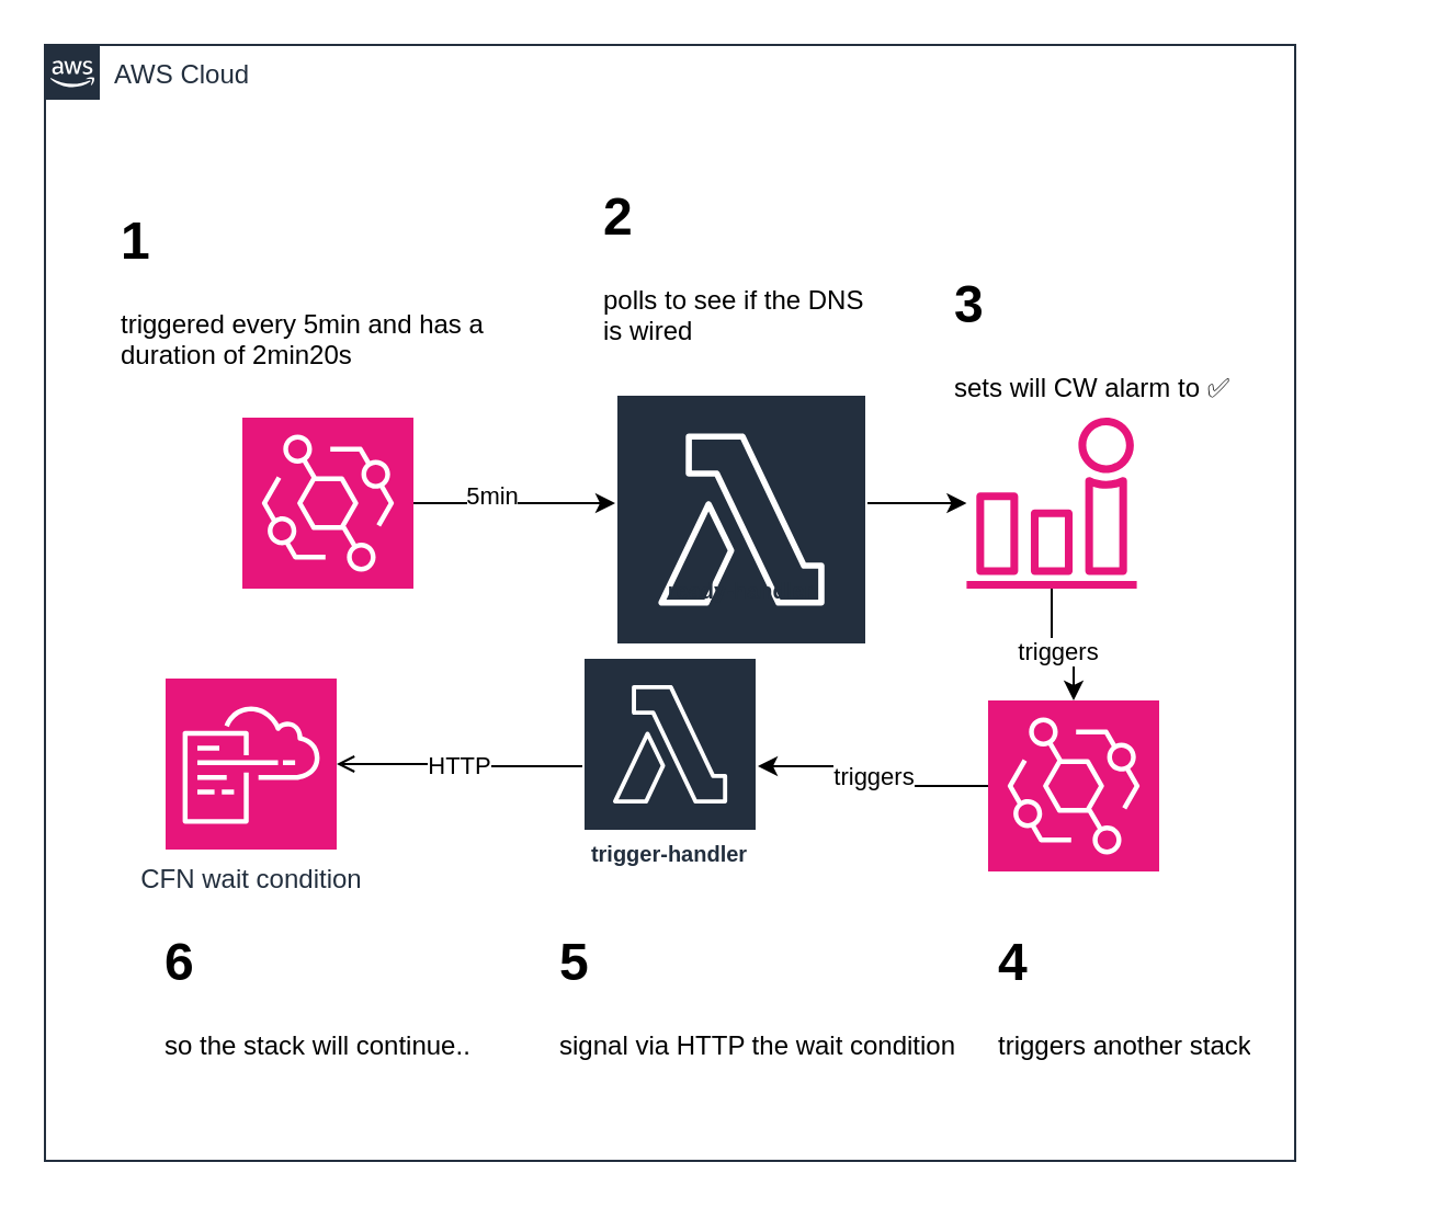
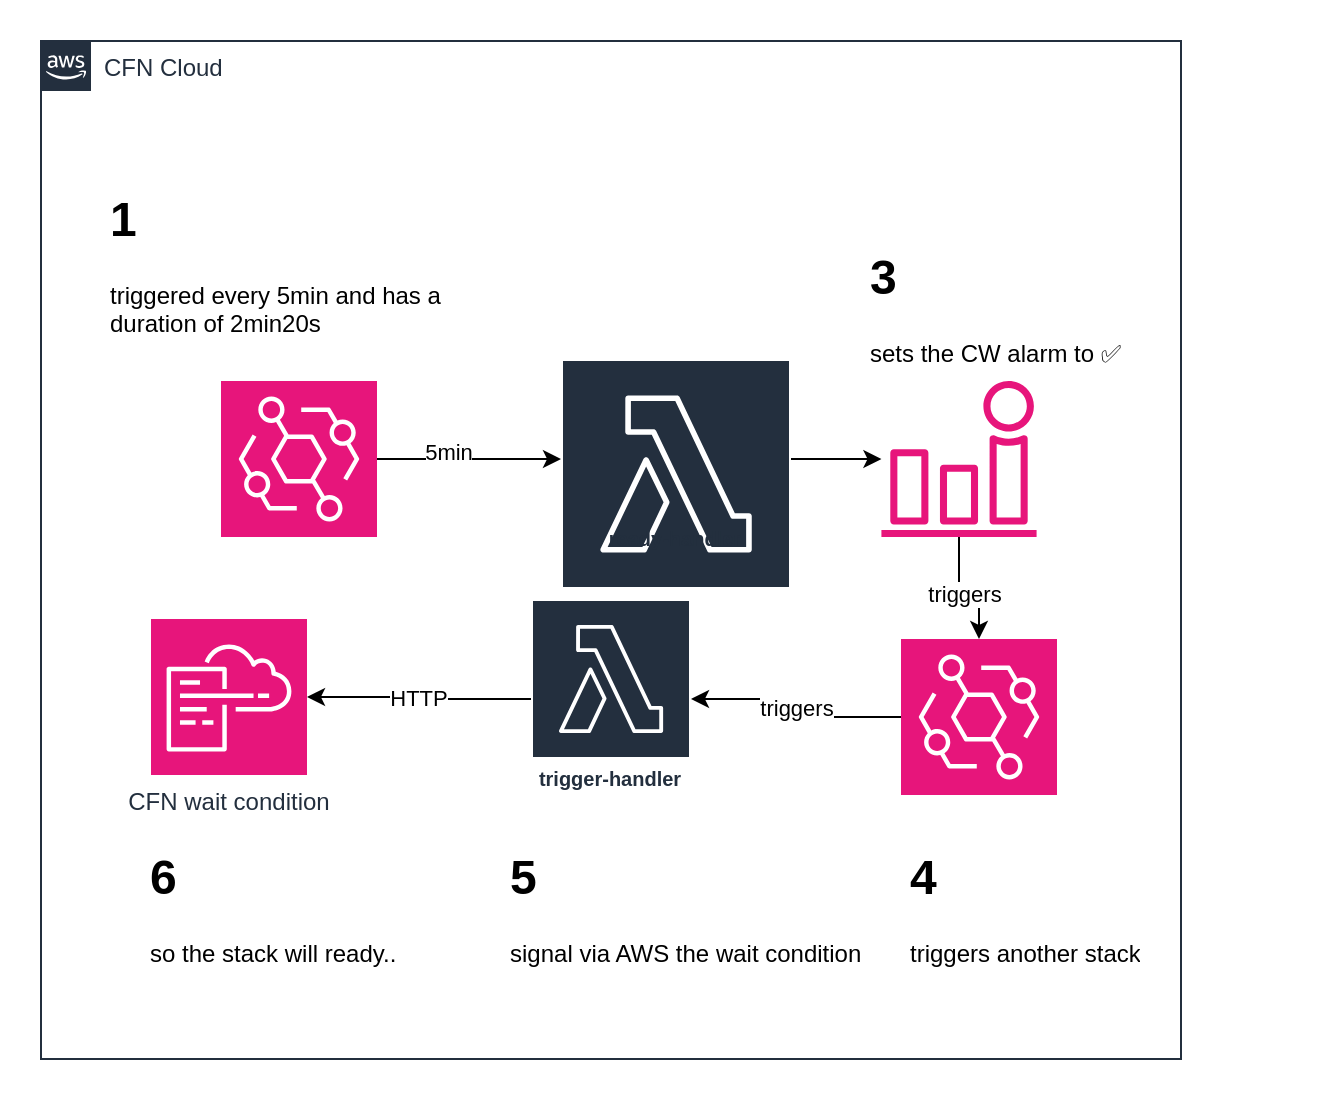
  <mxCell id="0" />
  <mxCell id="1" parent="0" />
- <mxCell id="2" value="AWS Cloud" style="points=[[0,0],[0.25,0],[0.5,0],[0.75,0],[1,0],[1,0.25],[1,0.5],[1,0.75],[1,1],[0.75,1],[0.5,1],[0.25,1],[0,1],[0,0.75],[0,0.5],[0,0.25]];outlineConnect=0;gradientColor=none;html=1;whiteSpace=wrap;fontSize=12;fontStyle=0;shape=mxgraph.aws4.group;grIcon=mxgraph.aws4.group_aws_cloud_alt;strokeColor=#232F3E;fillColor=none;verticalAlign=top;align=left;spacingLeft=30;fontColor=#232F3E;dashed=0;labelBackgroundColor=#ffffff;container=1;pointerEvents=0;collapsible=0;recursiveResize=0;" parent="1" vertex="1"><mxGeometry x="20" y="20" width="570" height="509" as="geometry" /></mxCell>
+ <mxCell id="2" value="CFN Cloud" style="points=[[0,0],[0.25,0],[0.5,0],[0.75,0],[1,0],[1,0.25],[1,0.5],[1,0.75],[1,1],[0.75,1],[0.5,1],[0.25,1],[0,1],[0,0.75],[0,0.5],[0,0.25]];outlineConnect=0;gradientColor=none;html=1;whiteSpace=wrap;fontSize=12;fontStyle=0;shape=mxgraph.aws4.group;grIcon=mxgraph.aws4.group_aws_cloud_alt;strokeColor=#232F3E;fillColor=none;verticalAlign=top;align=left;spacingLeft=30;fontColor=#232F3E;dashed=0;labelBackgroundColor=#ffffff;container=1;pointerEvents=0;collapsible=0;recursiveResize=0;" parent="1" vertex="1"><mxGeometry x="20" y="20" width="570" height="509" as="geometry" /></mxCell>
  <mxCell id="3" value="" style="edgeStyle=orthogonalEdgeStyle;rounded=0;orthogonalLoop=1;jettySize=auto;html=1;" edge="1" parent="2" source="4" target="11"><mxGeometry relative="1" as="geometry" /></mxCell>
  <mxCell id="4" value="ready-handler" style="sketch=0;outlineConnect=0;fontColor=#232F3E;gradientColor=none;strokeColor=#ffffff;fillColor=#232F3E;dashed=0;verticalLabelPosition=middle;verticalAlign=bottom;align=center;html=1;whiteSpace=wrap;fontSize=10;fontStyle=1;spacing=3;shape=mxgraph.aws4.productIcon;prIcon=mxgraph.aws4.lambda;" vertex="1" parent="2"><mxGeometry x="260" y="159" width="115" height="100" as="geometry" /></mxCell>
  <mxCell id="5" value="&lt;h1&gt;1&lt;/h1&gt;&lt;p&gt;triggered every 5min and has a duration of 2min20s&lt;/p&gt;" style="text;html=1;strokeColor=none;fillColor=none;spacing=5;spacingTop=-20;whiteSpace=wrap;overflow=hidden;rounded=0;" vertex="1" parent="2"><mxGeometry x="30" y="70" width="220" height="100" as="geometry" /></mxCell>
  <mxCell id="6" value="" style="edgeStyle=orthogonalEdgeStyle;rounded=0;orthogonalLoop=1;jettySize=auto;html=1;" edge="1" parent="2" source="8" target="4"><mxGeometry relative="1" as="geometry" /></mxCell>
  <mxCell id="7" value="5min" style="edgeLabel;html=1;align=center;verticalAlign=middle;resizable=0;points=[];" vertex="1" connectable="0" parent="6"><mxGeometry x="-0.239" y="4" relative="1" as="geometry"><mxPoint as="offset" /></mxGeometry></mxCell>
  <mxCell id="8" value="" style="sketch=0;points=[[0,0,0],[0.25,0,0],[0.5,0,0],[0.75,0,0],[1,0,0],[0,1,0],[0.25,1,0],[0.5,1,0],[0.75,1,0],[1,1,0],[0,0.25,0],[0,0.5,0],[0,0.75,0],[1,0.25,0],[1,0.5,0],[1,0.75,0]];outlineConnect=0;fontColor=#232F3E;fillColor=#E7157B;strokeColor=#ffffff;dashed=0;verticalLabelPosition=bottom;verticalAlign=top;align=center;html=1;fontSize=12;fontStyle=0;aspect=fixed;shape=mxgraph.aws4.resourceIcon;resIcon=mxgraph.aws4.eventbridge;" vertex="1" parent="2"><mxGeometry x="90" y="170" width="78" height="78" as="geometry" /></mxCell>
  <mxCell id="9" value="" style="edgeStyle=orthogonalEdgeStyle;rounded=0;orthogonalLoop=1;jettySize=auto;html=1;" edge="1" parent="2" source="11" target="14"><mxGeometry relative="1" as="geometry" /></mxCell>
  <mxCell id="10" value="triggers" style="edgeLabel;html=1;align=center;verticalAlign=middle;resizable=0;points=[];" vertex="1" connectable="0" parent="9"><mxGeometry x="-0.07" y="-3" relative="1" as="geometry"><mxPoint as="offset" /></mxGeometry></mxCell>
  <mxCell id="11" value="" style="sketch=0;outlineConnect=0;fontColor=#232F3E;gradientColor=none;fillColor=#E7157B;strokeColor=none;dashed=0;verticalLabelPosition=bottom;verticalAlign=top;align=center;html=1;fontSize=12;fontStyle=0;aspect=fixed;pointerEvents=1;shape=mxgraph.aws4.alarm;" vertex="1" parent="2"><mxGeometry x="420" y="170" width="78" height="78" as="geometry" /></mxCell>
- <mxCell id="12" value="&lt;h1&gt;3&lt;/h1&gt;&lt;p&gt;sets will CW alarm to ✅&lt;/p&gt;" style="text;html=1;strokeColor=none;fillColor=none;spacing=5;spacingTop=-20;whiteSpace=wrap;overflow=hidden;rounded=0;" vertex="1" parent="2"><mxGeometry x="410" y="99" width="190" height="81" as="geometry" /></mxCell>
+ <mxCell id="12" value="&lt;h1&gt;3&lt;/h1&gt;&lt;p&gt;sets the CW alarm to ✅&lt;/p&gt;" style="text;html=1;strokeColor=none;fillColor=none;spacing=5;spacingTop=-20;whiteSpace=wrap;overflow=hidden;rounded=0;" vertex="1" parent="2"><mxGeometry x="410" y="99" width="190" height="81" as="geometry" /></mxCell>
  <mxCell id="13" value="triggers" style="edgeStyle=orthogonalEdgeStyle;rounded=0;orthogonalLoop=1;jettySize=auto;html=1;" edge="1" parent="2" source="14" target="18"><mxGeometry relative="1" as="geometry" /></mxCell>
  <mxCell id="14" value="" style="sketch=0;points=[[0,0,0],[0.25,0,0],[0.5,0,0],[0.75,0,0],[1,0,0],[0,1,0],[0.25,1,0],[0.5,1,0],[0.75,1,0],[1,1,0],[0,0.25,0],[0,0.5,0],[0,0.75,0],[1,0.25,0],[1,0.5,0],[1,0.75,0]];outlineConnect=0;fontColor=#232F3E;fillColor=#E7157B;strokeColor=#ffffff;dashed=0;verticalLabelPosition=bottom;verticalAlign=top;align=center;html=1;fontSize=12;fontStyle=0;aspect=fixed;shape=mxgraph.aws4.resourceIcon;resIcon=mxgraph.aws4.eventbridge;" vertex="1" parent="2"><mxGeometry x="430" y="299" width="78" height="78" as="geometry" /></mxCell>
  <mxCell id="15" value="&lt;h1&gt;4&lt;/h1&gt;&lt;p&gt;triggers another stack&lt;/p&gt;" style="text;html=1;strokeColor=none;fillColor=none;spacing=5;spacingTop=-20;whiteSpace=wrap;overflow=hidden;rounded=0;" vertex="1" parent="2"><mxGeometry x="430" y="399" width="190" height="81" as="geometry" /></mxCell>
- <mxCell id="16" value="" style="edgeStyle=orthogonalEdgeStyle;rounded=0;orthogonalLoop=1;jettySize=auto;html=1;endArrow=open;" edge="1" parent="2" source="18" target="19"><mxGeometry relative="1" as="geometry" /></mxCell>
+ <mxCell id="16" value="" style="edgeStyle=orthogonalEdgeStyle;rounded=0;orthogonalLoop=1;jettySize=auto;html=1;" edge="1" parent="2" source="18" target="19"><mxGeometry relative="1" as="geometry" /></mxCell>
  <mxCell id="17" value="HTTP" style="edgeLabel;html=1;align=center;verticalAlign=middle;resizable=0;points=[];" vertex="1" connectable="0" parent="16"><mxGeometry x="0.033" relative="1" as="geometry"><mxPoint as="offset" /></mxGeometry></mxCell>
  <mxCell id="18" value="trigger-handler" style="sketch=0;outlineConnect=0;fontColor=#232F3E;gradientColor=none;strokeColor=#ffffff;fillColor=#232F3E;dashed=0;verticalLabelPosition=middle;verticalAlign=bottom;align=center;html=1;whiteSpace=wrap;fontSize=10;fontStyle=1;spacing=3;shape=mxgraph.aws4.productIcon;prIcon=mxgraph.aws4.lambda;" vertex="1" parent="2"><mxGeometry x="245" y="279" width="80" height="100" as="geometry" /></mxCell>
  <mxCell id="19" value="CFN wait condition" style="sketch=0;points=[[0,0,0],[0.25,0,0],[0.5,0,0],[0.75,0,0],[1,0,0],[0,1,0],[0.25,1,0],[0.5,1,0],[0.75,1,0],[1,1,0],[0,0.25,0],[0,0.5,0],[0,0.75,0],[1,0.25,0],[1,0.5,0],[1,0.75,0]];points=[[0,0,0],[0.25,0,0],[0.5,0,0],[0.75,0,0],[1,0,0],[0,1,0],[0.25,1,0],[0.5,1,0],[0.75,1,0],[1,1,0],[0,0.25,0],[0,0.5,0],[0,0.75,0],[1,0.25,0],[1,0.5,0],[1,0.75,0]];outlineConnect=0;fontColor=#232F3E;fillColor=#E7157B;strokeColor=#ffffff;dashed=0;verticalLabelPosition=bottom;verticalAlign=top;align=center;html=1;fontSize=12;fontStyle=0;aspect=fixed;shape=mxgraph.aws4.resourceIcon;resIcon=mxgraph.aws4.cloudformation;" vertex="1" parent="2"><mxGeometry x="55" y="289" width="78" height="78" as="geometry" /></mxCell>
- <mxCell id="20" value="&lt;h1&gt;2&lt;/h1&gt;&lt;p&gt;polls to see if the DNS is wired&lt;/p&gt;" style="text;html=1;strokeColor=none;fillColor=none;spacing=5;spacingTop=-20;whiteSpace=wrap;overflow=hidden;rounded=0;" vertex="1" parent="2"><mxGeometry x="250" y="59" width="130" height="81" as="geometry" /></mxCell>
- <mxCell id="21" value="&lt;h1&gt;6&lt;/h1&gt;&lt;p&gt;so the stack will continue..&lt;/p&gt;" style="text;html=1;strokeColor=none;fillColor=none;spacing=5;spacingTop=-20;whiteSpace=wrap;overflow=hidden;rounded=0;" vertex="1" parent="2"><mxGeometry x="50" y="399" width="190" height="81" as="geometry" /></mxCell>
- <mxCell id="22" value="&lt;h1&gt;5&lt;/h1&gt;&lt;p&gt;signal via HTTP the wait condition&lt;/p&gt;" style="text;html=1;strokeColor=none;fillColor=none;spacing=5;spacingTop=-20;whiteSpace=wrap;overflow=hidden;rounded=0;" vertex="1" parent="2"><mxGeometry x="230" y="399" width="190" height="81" as="geometry" /></mxCell>
+ <mxCell id="21" value="&lt;h1&gt;6&lt;/h1&gt;&lt;p&gt;so the stack will ready..&lt;/p&gt;" style="text;html=1;strokeColor=none;fillColor=none;spacing=5;spacingTop=-20;whiteSpace=wrap;overflow=hidden;rounded=0;" vertex="1" parent="2"><mxGeometry x="50" y="399" width="190" height="81" as="geometry" /></mxCell>
+ <mxCell id="22" value="&lt;h1&gt;5&lt;/h1&gt;&lt;p&gt;signal via AWS the wait condition&lt;/p&gt;" style="text;html=1;strokeColor=none;fillColor=none;spacing=5;spacingTop=-20;whiteSpace=wrap;overflow=hidden;rounded=0;" vertex="1" parent="2"><mxGeometry x="230" y="399" width="190" height="81" as="geometry" /></mxCell>
